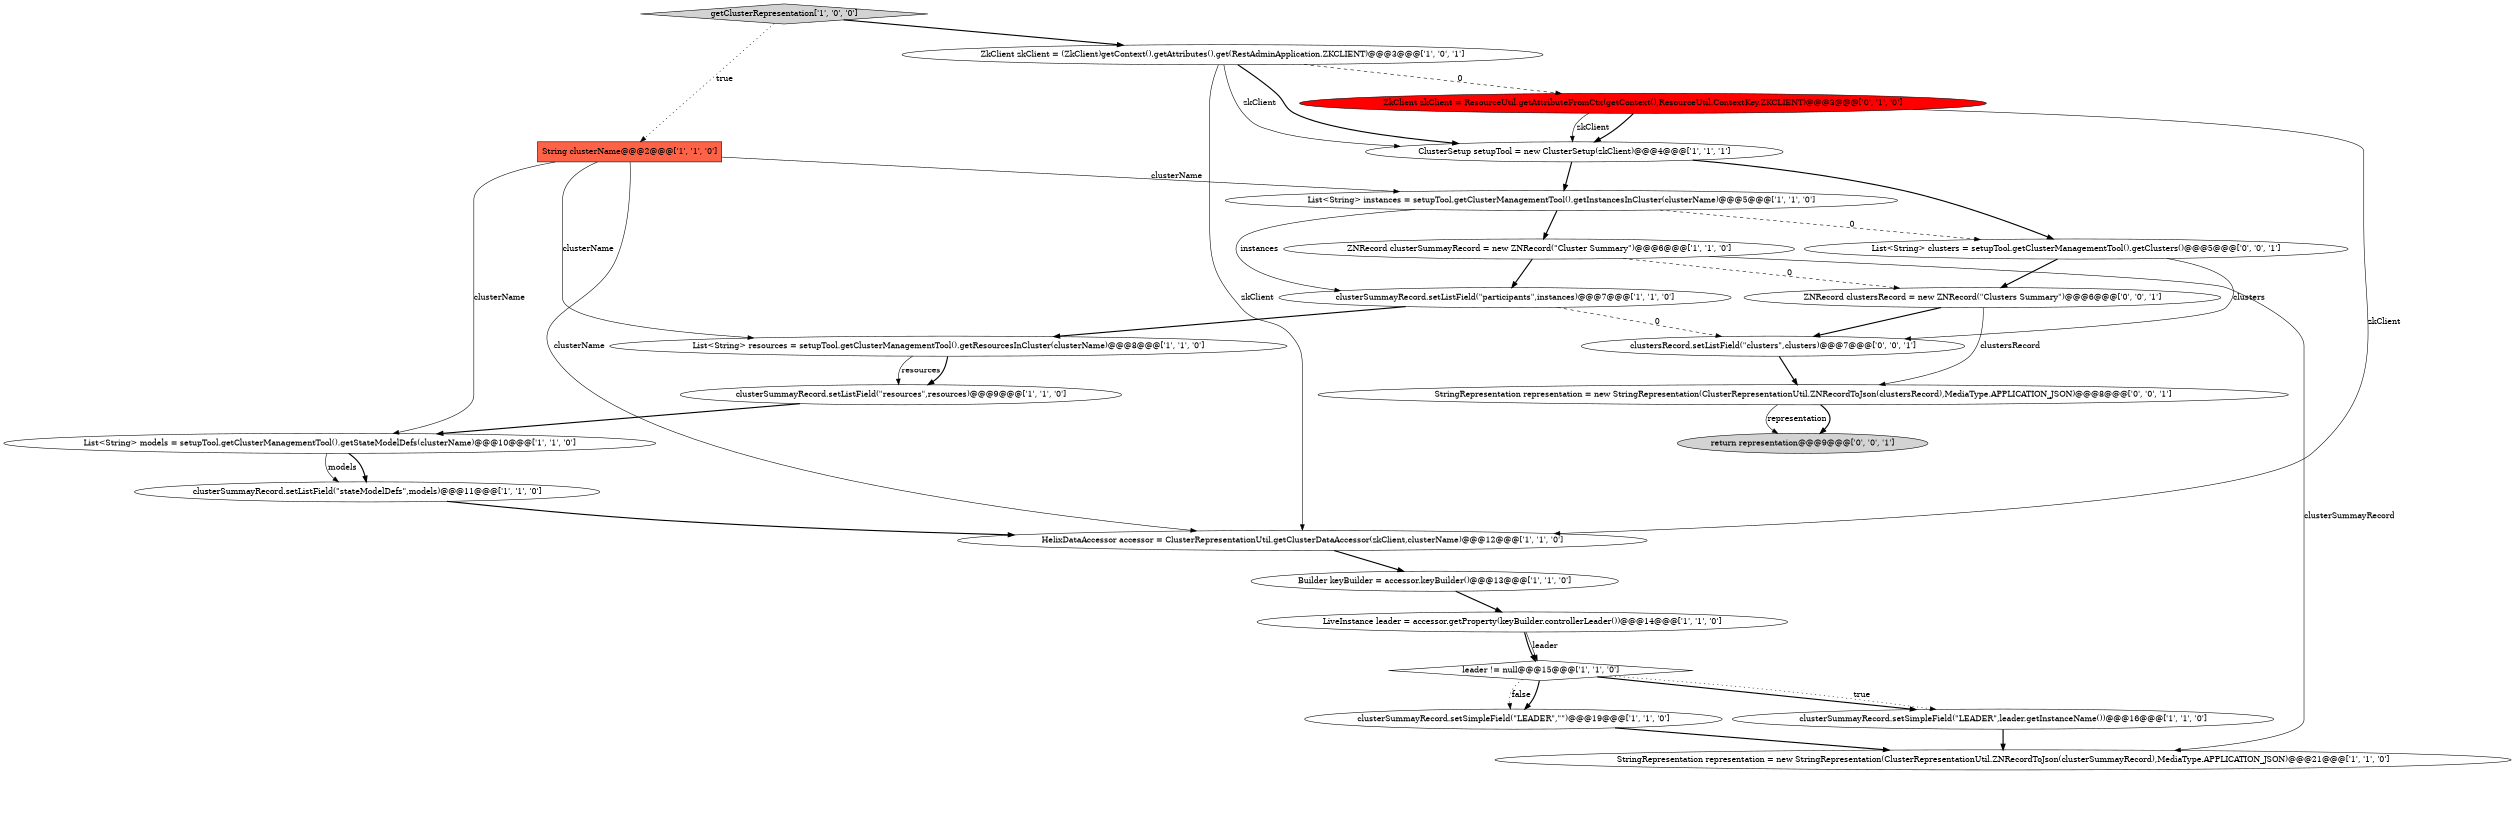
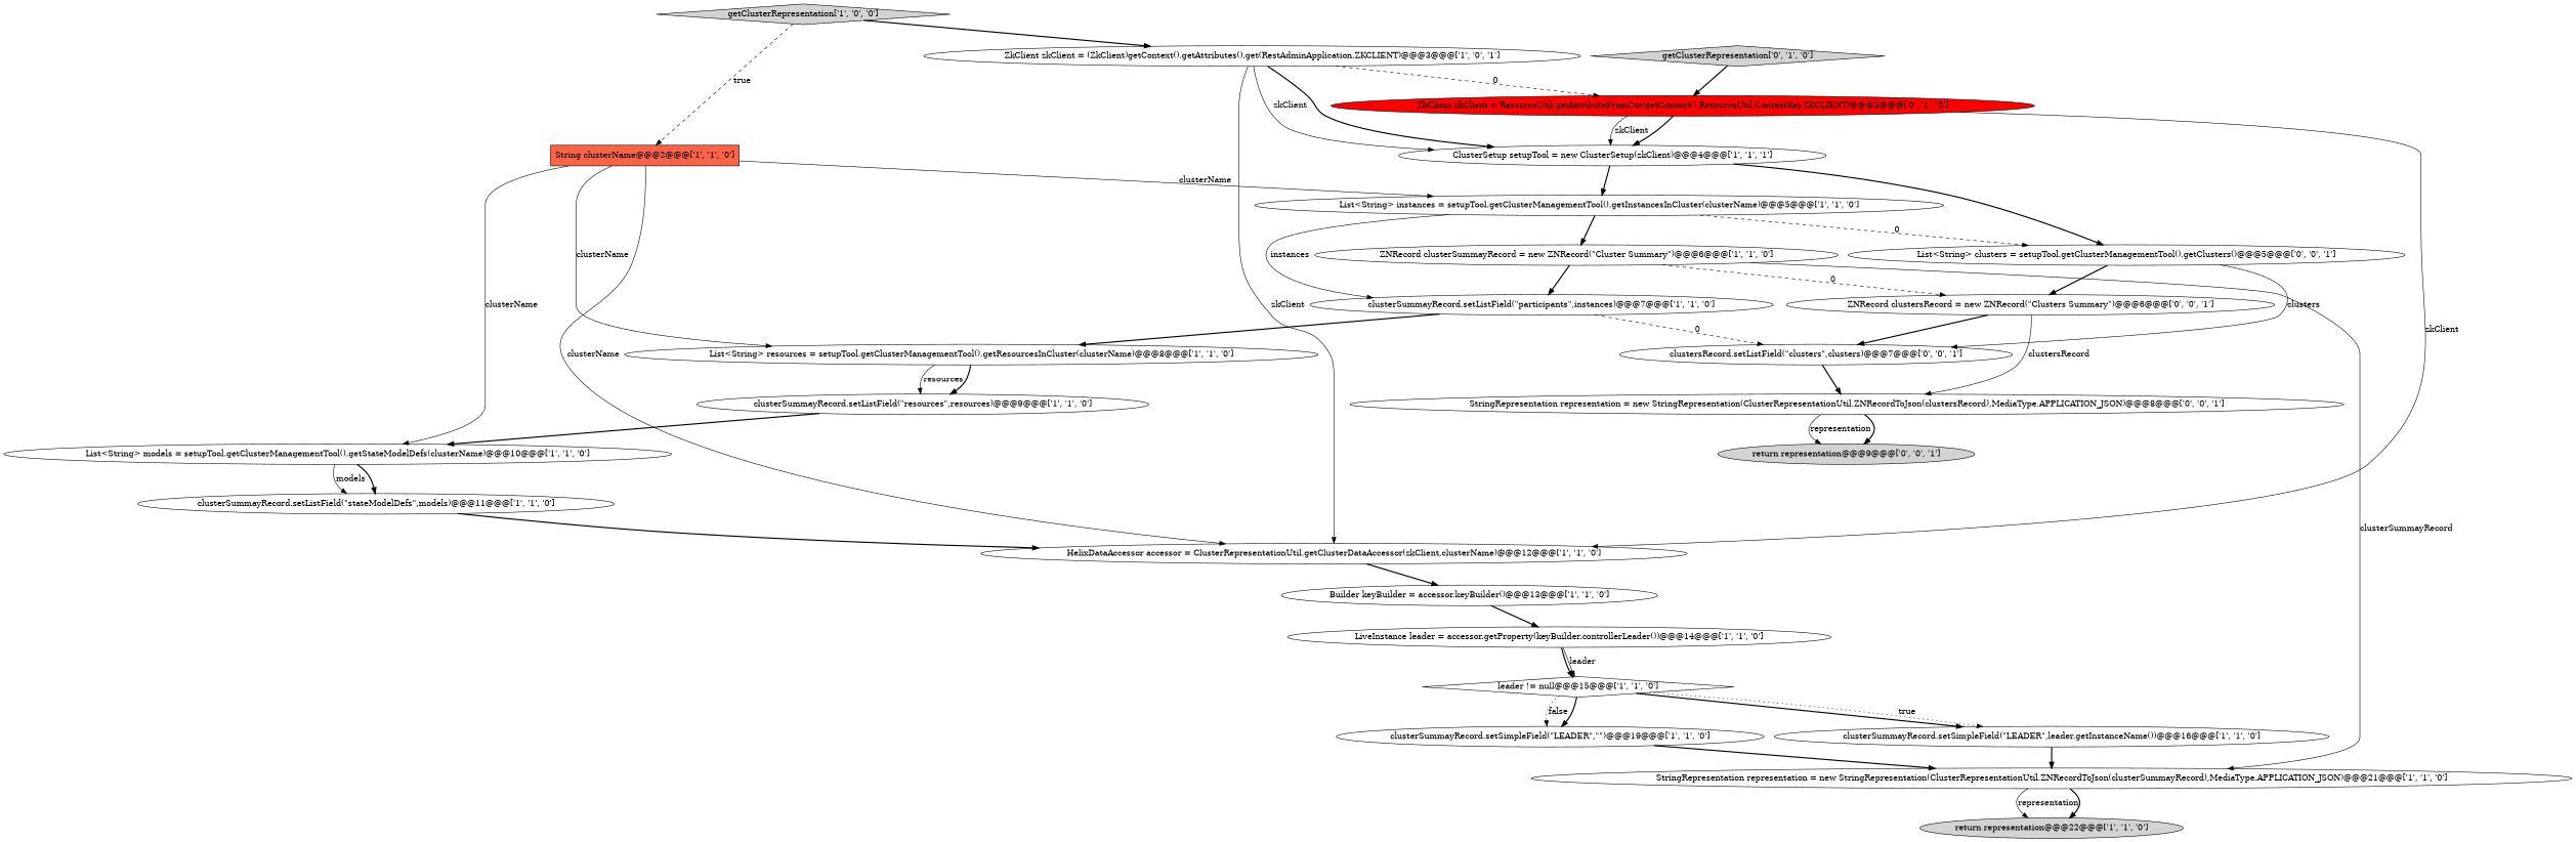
  digraph {
    node [fillcolor=white shape=ellipse style=filled]
    edge [style=bold]
    n1 [fillcolor=lightgray label="getClusterRepresentation['1', '0', '0']" shape=diamond]
    n2 [fillcolor=tomato label="String clusterName@@@2@@@['1', '1', '0']" shape=box]
    n3 [label="ZkClient zkClient = (ZkClient)getContext().getAttributes().get(RestAdminApplication.ZKCLIENT)@@@3@@@['1', '0', '1']"]
    n4 [label="List<String> resources = setupTool.getClusterManagementTool().getResourcesInCluster(clusterName)@@@8@@@['1', '1', '0']"]
    n5 [label="HelixDataAccessor accessor = ClusterRepresentationUtil.getClusterDataAccessor(zkClient,clusterName)@@@12@@@['1', '1', '0']"]
    n6 [label="List<String> models = setupTool.getClusterManagementTool().getStateModelDefs(clusterName)@@@10@@@['1', '1', '0']"]
    n7 [label="List<String> instances = setupTool.getClusterManagementTool().getInstancesInCluster(clusterName)@@@5@@@['1', '1', '0']"]
    n8 [fillcolor=red label="ZkClient zkClient = ResourceUtil.getAttributeFromCtx(getContext(),ResourceUtil.ContextKey.ZKCLIENT)@@@3@@@['0', '1', '0']"]
    n9 [label="ClusterSetup setupTool = new ClusterSetup(zkClient)@@@4@@@['1', '1', '1']"]
    n10 [label="clusterSummayRecord.setListField(\"resources\",resources)@@@9@@@['1', '1', '0']"]
    n11 [label="clusterSummayRecord.setListField(\"participants\",instances)@@@7@@@['1', '1', '0']"]
    n12 [label="clustersRecord.setListField(\"clusters\",clusters)@@@7@@@['0', '0', '1']"]
    n13 [label="StringRepresentation representation = new StringRepresentation(ClusterRepresentationUtil.ZNRecordToJson(clustersRecord),MediaType.APPLICATION_JSON)@@@8@@@['0', '0', '1']"]
    n14 [fillcolor=lightgray label="return representation@@@9@@@['0', '0', '1']"]
    n15 [label="clusterSummayRecord.setSimpleField(\"LEADER\",leader.getInstanceName())@@@16@@@['1', '1', '0']"]
    n16 [label="StringRepresentation representation = new StringRepresentation(ClusterRepresentationUtil.ZNRecordToJson(clusterSummayRecord),MediaType.APPLICATION_JSON)@@@21@@@['1', '1', '0']"]
+   n17 [fillcolor=lightgray label="return representation@@@22@@@['1', '1', '0']"]
    n18 [label="clusterSummayRecord.setListField(\"stateModelDefs\",models)@@@11@@@['1', '1', '0']"]
    n19 [label="Builder keyBuilder = accessor.keyBuilder()@@@13@@@['1', '1', '0']"]
    n20 [label="LiveInstance leader = accessor.getProperty(keyBuilder.controllerLeader())@@@14@@@['1', '1', '0']"]
    n21 [label="leader != null@@@15@@@['1', '1', '0']" shape=diamond]
    n22 [label="clusterSummayRecord.setSimpleField(\"LEADER\",\"\")@@@19@@@['1', '1', '0']"]
+   n23 [fillcolor=lightgray label="getClusterRepresentation['0', '1', '0']" shape=diamond]
    n24 [label="List<String> clusters = setupTool.getClusterManagementTool().getClusters()@@@5@@@['0', '0', '1']"]
    n25 [label="ZNRecord clustersRecord = new ZNRecord(\"Clusters Summary\")@@@6@@@['0', '0', '1']"]
    n26 [label="ZNRecord clusterSummayRecord = new ZNRecord(\"Cluster Summary\")@@@6@@@['1', '1', '0']"]
-   n1 -> n2 [label=true style=dotted]
+   n1 -> n2 [label=true style=dashed]
    n1 -> n3
    n2 -> n4 [label=clusterName style=solid]
    n2 -> n5 [label=clusterName style=solid]
    n2 -> n6 [label=clusterName style=solid]
    n2 -> n7 [label=clusterName style=solid]
    n3 -> n5 [label=zkClient style=solid]
    n3 -> n8 [label=0 style=dashed]
    n3 -> n9 [label=zkClient style=solid]
    n3 -> n9
    n4 -> n10 [label=resources style=solid]
    n4 -> n10
    n5 -> n19
    n6 -> n18
    n6 -> n18 [label=models style=solid]
    n7 -> n11 [label=instances style=solid]
    n7 -> n24 [label=0 style=dashed]
    n7 -> n26
    n8 -> n5 [label=zkClient style=solid]
    n8 -> n9
    n8 -> n9 [label=zkClient style=solid]
    n9 -> n7
    n9 -> n24
    n10 -> n6
    n11 -> n4
    n11 -> n12 [label=0 style=dashed]
    n12 -> n13
    n13 -> n14
    n13 -> n14 [label=representation style=solid]
    n15 -> n16
+   n16 -> n17 [label=representation style=solid]
+   n16 -> n17
    n18 -> n5
    n19 -> n20
    n20 -> n21
    n20 -> n21 [label=leader style=solid]
    n21 -> n15
    n21 -> n15 [label=true style=dotted]
    n21 -> n22
    n21 -> n22 [label=false style=dotted]
    n22 -> n16
+   n23 -> n8
    n24 -> n12 [label=clusters style=solid]
    n24 -> n25
    n25 -> n12
    n25 -> n13 [label=clustersRecord style=solid]
    n26 -> n11
    n26 -> n16 [label=clusterSummayRecord style=solid]
    n26 -> n25 [label=0 style=dashed]
  }
